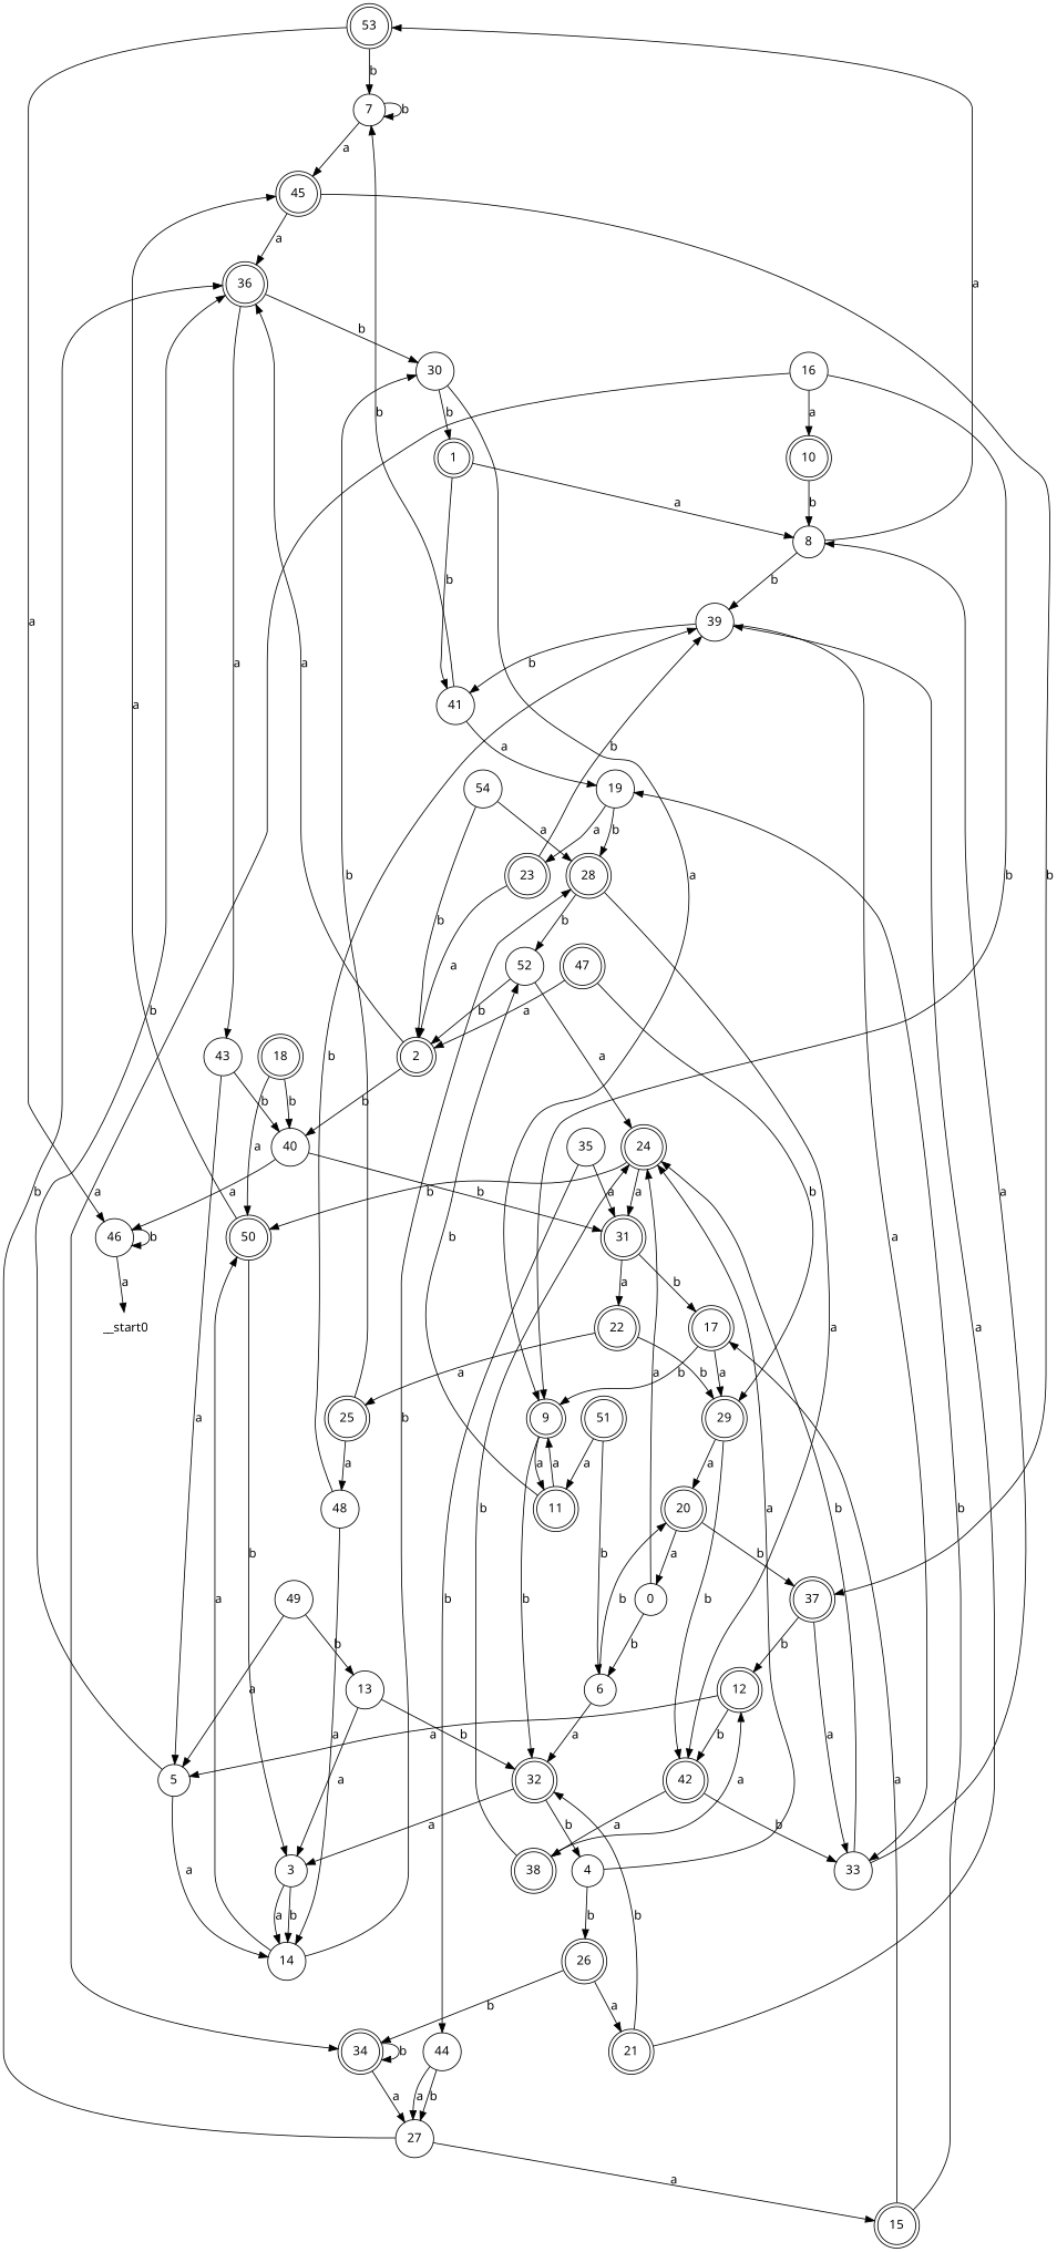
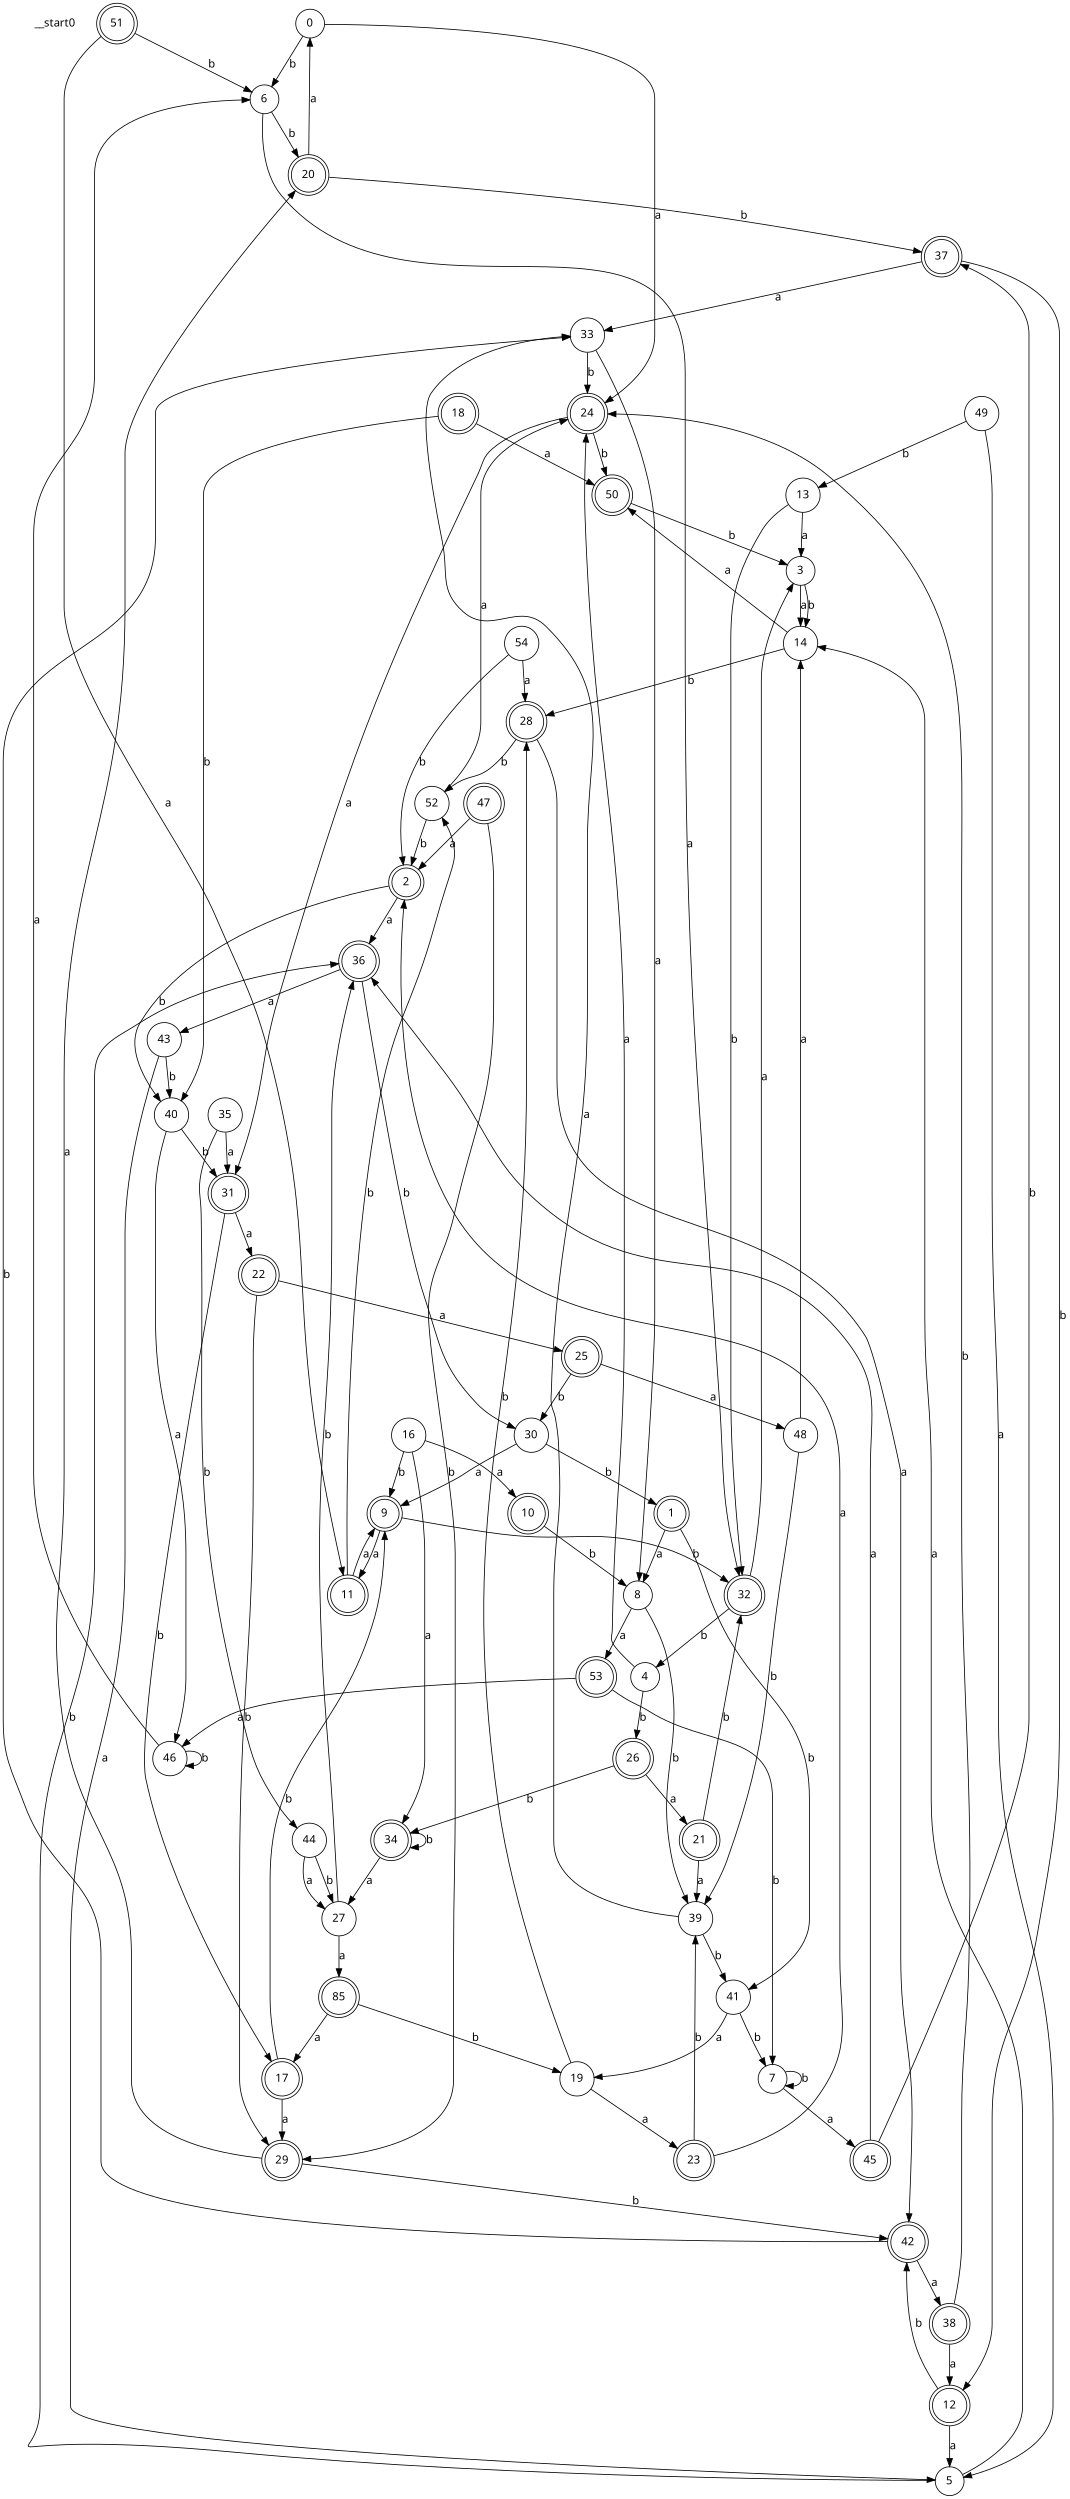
  digraph {
    fontname="Noto Sans"
    rankdir=TB
    node [fontname="Noto Sans" shape=doublecircle color=black fillcolor=white style="rounded,filled"]
    edge [fontname="Noto Sans"]
    __start0 [shape=none color="" fillcolor="" style=""]
    n2 [label=0 shape=circle style=filled]
    n3 [label=6 shape=circle style=filled]
    n4 [label=24]
    n5 [label=20]
    n6 [label=32]
    n7 [label=50]
    n8 [label=31]
    n9 [label=1]
    n10 [label=8 shape=circle style=filled]
    n11 [label=41 shape=circle style=filled]
    n12 [label=39 shape=circle style=filled]
    n13 [label=53]
    n14 [label=7 shape=circle style=filled]
    n15 [label=19 shape=circle style=filled]
    n16 [label=2]
    n17 [label=36 style=filled]
    n18 [label=40 shape=circle style=filled]
    n19 [label=30 shape=circle style=filled]
    n20 [label=43 shape=circle style=filled]
    n21 [label=46 shape=circle style=filled]
    n22 [label=3 shape=circle style=filled]
    n23 [label=14 shape=circle style=filled]
    n24 [label=28]
    n25 [label=4 shape=circle style=filled]
    n26 [label=26]
    n27 [label=34]
    n28 [label=21]
    n29 [label=5 shape=circle style=filled]
    n30 [label=37]
    n31 [label=45]
    n32 [label=33 shape=circle style=filled]
    n33 [label=9]
    n34 [label=11]
    n35 [label=52 shape=circle style=filled]
    n36 [label=10]
    n37 [label=16 shape=circle style=filled]
    n38 [label=12]
    n39 [label=42]
    n40 [label=38]
    n41 [label=13 shape=circle style=filled]
-   n42 [label=15]
+   n42 [label=85]
    n43 [label=17]
    n44 [label=29]
    n45 [label=23]
    n46 [label=27 shape=circle style=filled]
    n47 [label=18]
    n48 [label=22]
    n49 [label=25]
    n50 [label=48 shape=circle style=filled]
    n51 [label=35 shape=circle style=filled]
    n52 [label=44 shape=circle style=filled]
    n53 [label=51]
    n54 [label=47]
    n55 [label=49 shape=circle style=filled]
    n56 [label=54 shape=circle style=filled]
    n2 -> n3 [label=b]
    n2 -> n4 [label=a]
    n3 -> n5 [label=b]
    n3 -> n6 [label=a]
    n4 -> n7 [label=b]
    n4 -> n8 [label=a]
    n5 -> n2 [label=a]
    n5 -> n30 [label=b]
    n6 -> n22 [label=a]
    n6 -> n25 [label=b]
    n7 -> n22 [label=b]
-   n7 -> n31 [label=a]
    n8 -> n43 [label=b]
    n8 -> n48 [label=a]
    n9 -> n10 [label=a]
    n9 -> n11 [label=b]
    n10 -> n12 [label=b]
    n10 -> n13 [label=a]
    n11 -> n14 [label=b]
    n11 -> n15 [label=a]
    n12 -> n11 [label=b]
    n12 -> n32 [label=a]
    n13 -> n14 [label=b]
    n13 -> n21 [label=a]
    n14 -> n14 [label=b]
    n14 -> n31 [label=a]
    n15 -> n24 [label=b]
    n15 -> n45 [label=a]
    n16 -> n17 [label=a]
    n16 -> n18 [label=b]
    n17 -> n19 [label=b]
    n17 -> n20 [label=a]
    n18 -> n8 [label=b]
    n18 -> n21 [label=a]
    n19 -> n9 [label=b]
    n19 -> n33 [label=a]
    n20 -> n18 [label=b]
    n20 -> n29 [label=a]
-   n21 -> __start0 [label=a]
+   n21 -> n3 [label=a]
    n21 -> n21 [label=b]
    n22 -> n23 [label=a]
    n22 -> n23 [label=b]
    n23 -> n7 [label=a]
    n23 -> n24 [label=b]
    n24 -> n35 [label=b]
    n24 -> n39 [label=a]
    n25 -> n4 [label=a]
    n25 -> n26 [label=b]
    n26 -> n27 [label=b]
    n26 -> n28 [label=a]
    n27 -> n27 [label=b]
    n27 -> n46 [label=a]
    n28 -> n6 [label=b]
    n28 -> n12 [label=a]
    n29 -> n17 [label=b]
    n29 -> n23 [label=a]
    n30 -> n32 [label=a]
    n30 -> n38 [label=b]
    n31 -> n17 [label=a]
    n31 -> n30 [label=b]
    n32 -> n4 [label=b]
    n32 -> n10 [label=a]
    n33 -> n6 [label=b]
    n33 -> n34 [label=a]
    n34 -> n33 [label=a]
    n34 -> n35 [label=b]
    n35 -> n4 [label=a]
    n35 -> n16 [label=b]
    n36 -> n10 [label=b]
    n37 -> n27 [label=a]
    n37 -> n33 [label=b]
    n37 -> n36 [label=a]
    n38 -> n29 [label=a]
    n38 -> n39 [label=b]
    n39 -> n32 [label=b]
    n39 -> n40 [label=a]
    n40 -> n4 [label=b]
    n40 -> n38 [label=a]
    n41 -> n6 [label=b]
    n41 -> n22 [label=a]
    n42 -> n15 [label=b]
    n42 -> n43 [label=a]
    n43 -> n33 [label=b]
    n43 -> n44 [label=a]
    n44 -> n5 [label=a]
    n44 -> n39 [label=b]
    n45 -> n12 [label=b]
    n45 -> n16 [label=a]
    n46 -> n17 [label=b]
    n46 -> n42 [label=a]
    n47 -> n7 [label=a]
    n47 -> n18 [label=b]
    n48 -> n44 [label=b]
    n48 -> n49 [label=a]
    n49 -> n19 [label=b]
    n49 -> n50 [label=a]
    n50 -> n12 [label=b]
    n50 -> n23 [label=a]
    n51 -> n8 [label=a]
    n51 -> n52 [label=b]
    n52 -> n46 [label=a]
    n52 -> n46 [label=b]
    n53 -> n3 [label=b]
    n53 -> n34 [label=a]
    n54 -> n16 [label=a]
    n54 -> n44 [label=b]
    n55 -> n29 [label=a]
    n55 -> n41 [label=b]
    n56 -> n16 [label=b]
    n56 -> n24 [label=a]
  }
